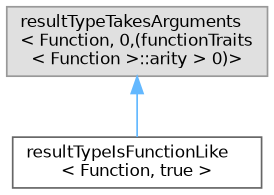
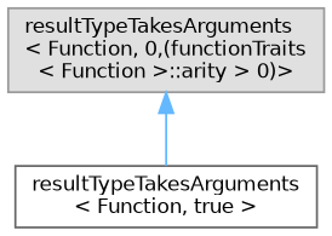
  digraph {
    rankdir=TB
    node [fontname=Helvetica fontsize=10 shape=box style=filled]
    n1 [color=grey60 fillcolor="#E0E0E0" height=0.2 label="resultTypeTakesArguments\l\< Function, 0,(functionTraits\l\< Function \>::arity \> 0)\>" width=0.4]
-   n2 [color=grey40 fillcolor=white height=0.2 label="resultTypeIsFunctionLike\l\< Function, true \>" width=0.4]
+   n2 [color=grey40 fillcolor=white height=0.2 label="resultTypeTakesArguments\l\< Function, true \>" width=0.4]
    n1 -> n2 [color=steelblue1 dir=back fontname=Helvetica fontsize=10 labelfontname=Helvetica labelfontsize=10 style=solid]
  }
